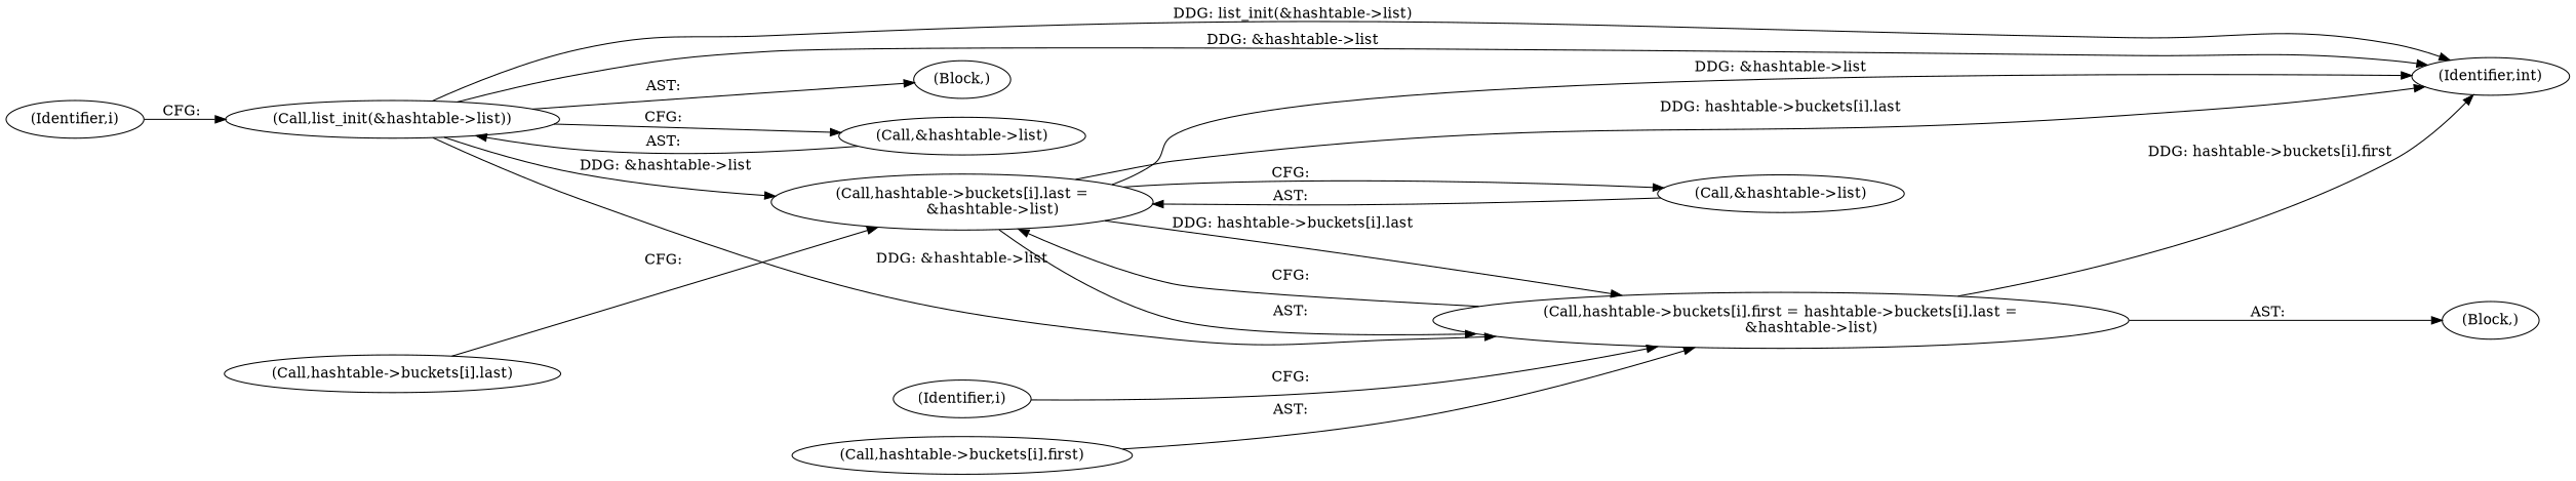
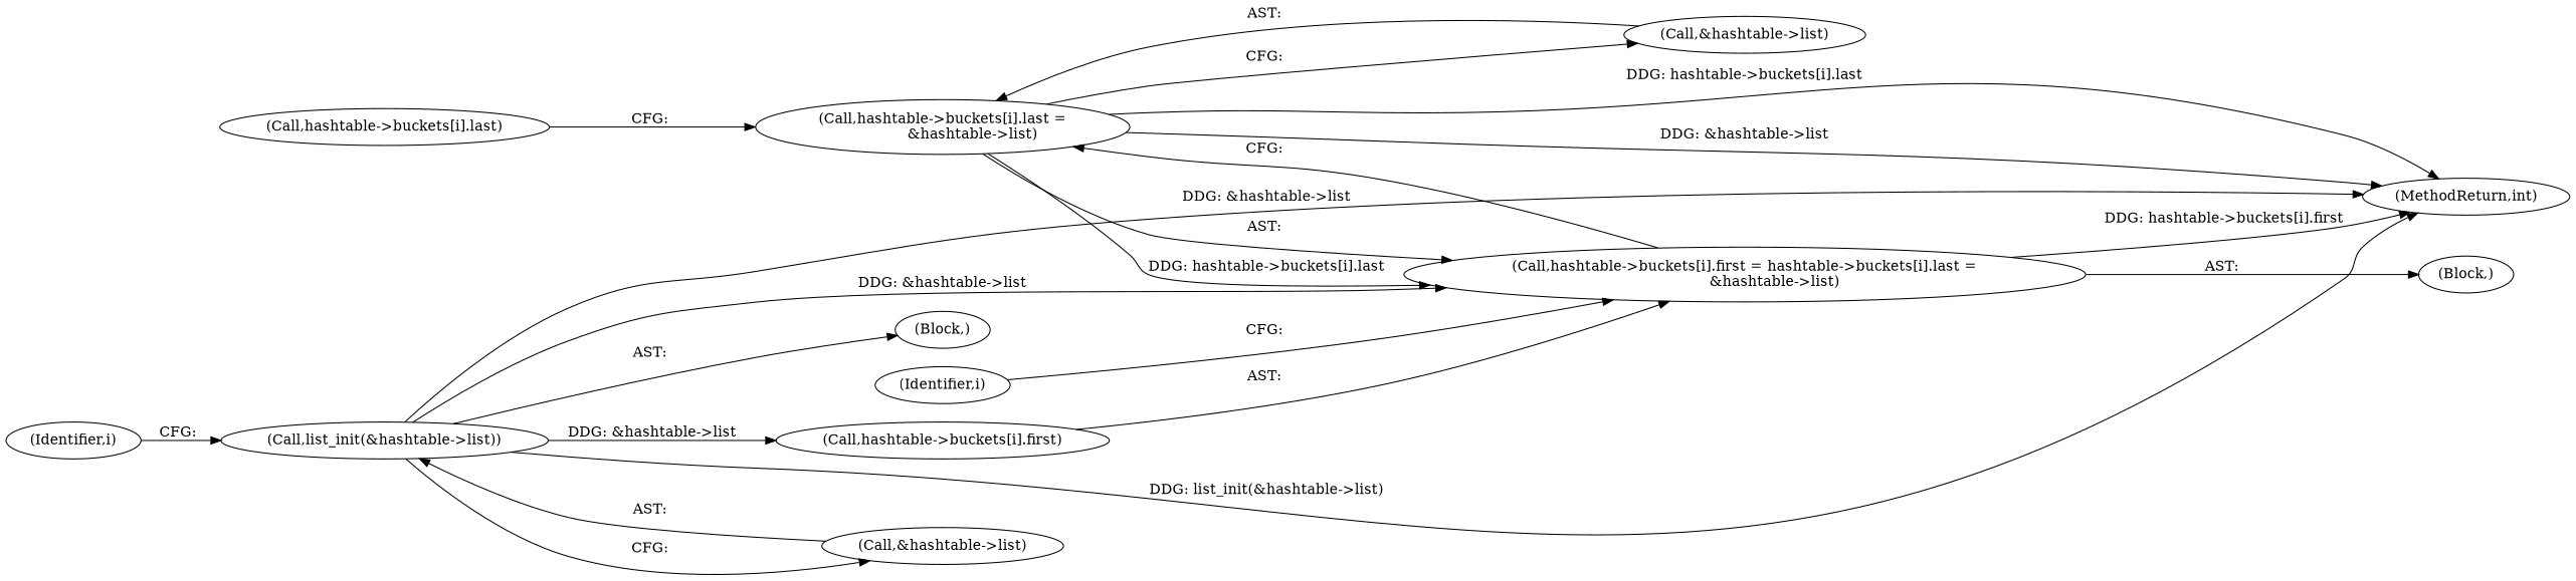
  digraph {
    rankdir=LR
    n1 [label="(Call,hashtable->buckets[i].last =\n             &hashtable->list)"]
    n2 [label="(Call,hashtable->buckets[i].first = hashtable->buckets[i].last =\n             &hashtable->list)"]
-   n3 [label="(Identifier,int)"]
+   n3 [label="(MethodReturn,int)"]
    n4 [label="(Call,&hashtable->list)"]
    n5 [label="(Block,)"]
    n6 [label="(Call,list_init(&hashtable->list))"]
    n7 [label="(Call,&hashtable->list)"]
    n8 [label="(Block,)"]
    n9 [label="(Call,hashtable->buckets[i].first)"]
    n10 [label="(Call,hashtable->buckets[i].last)"]
    n11 [label="(Identifier,i)"]
    n12 [label="(Identifier,i)"]
    n1 -> n2 [label="AST: "]
    n1 -> n2 [label="DDG: hashtable->buckets[i].last"]
    n1 -> n3 [label="DDG: hashtable->buckets[i].last"]
    n1 -> n3 [label="DDG: &hashtable->list"]
    n1 -> n4 [label="CFG: "]
    n2 -> n1 [label="CFG: "]
    n2 -> n3 [label="DDG: hashtable->buckets[i].first"]
    n2 -> n5 [label="AST: "]
    n4 -> n1 [label="AST: "]
-   n6 -> n1 [label="DDG: &hashtable->list"]
+   n6 -> n9 [label="DDG: &hashtable->list"]
    n6 -> n2 [label="DDG: &hashtable->list"]
    n6 -> n3 [label="DDG: &hashtable->list"]
    n6 -> n3 [label="DDG: list_init(&hashtable->list)"]
    n6 -> n7 [label="CFG: "]
    n6 -> n8 [label="AST: "]
    n7 -> n6 [label="AST: "]
    n9 -> n2 [label="AST: "]
    n10 -> n1 [label="CFG: "]
    n11 -> n2 [label="CFG: "]
    n12 -> n6 [label="CFG: "]
  }
